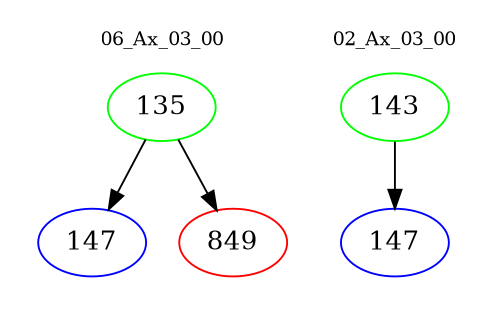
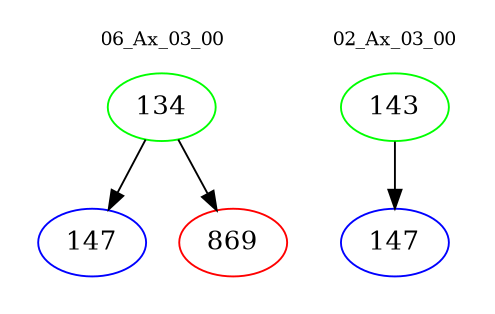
  digraph {
    node [color=green]
    edge [color=black]
-   n1 [label=135]
+   n1 [label=134]
    n2 [color=blue label=147]
-   n3 [color=red label=849]
+   n3 [color=red label=869]
    n4 [label=143]
    n5 [color=blue label=147]
    subgraph cluster_1 {
      color=white
      fontsize=10
      label="06_Ax_03_00"
      n1
      n2
      n3
    }
    subgraph cluster_2 {
      color=white
      fontsize=10
      label="02_Ax_03_00"
      n4
      n5
    }
    n1 -> n2
    n1 -> n3
    n4 -> n5
  }
